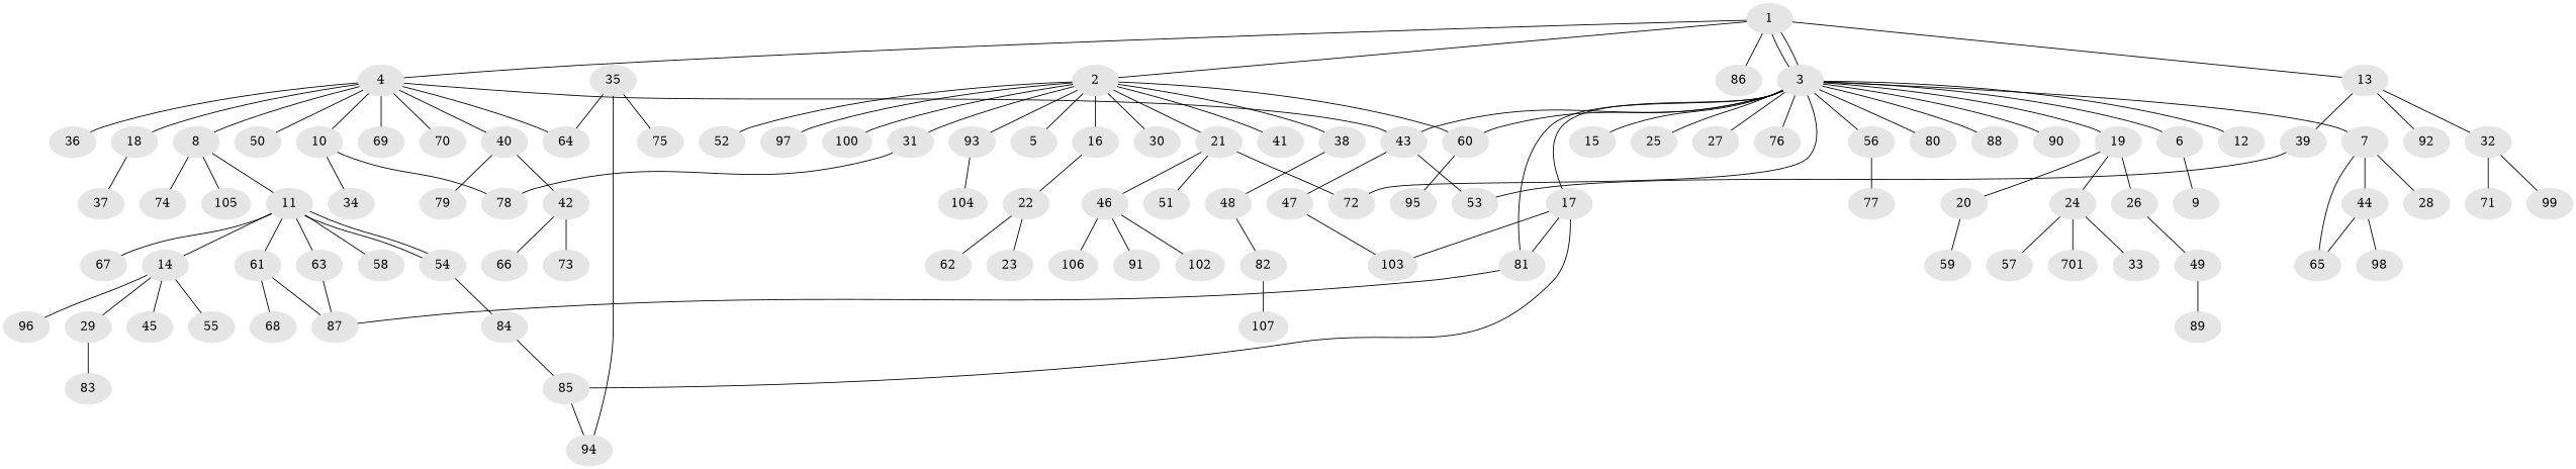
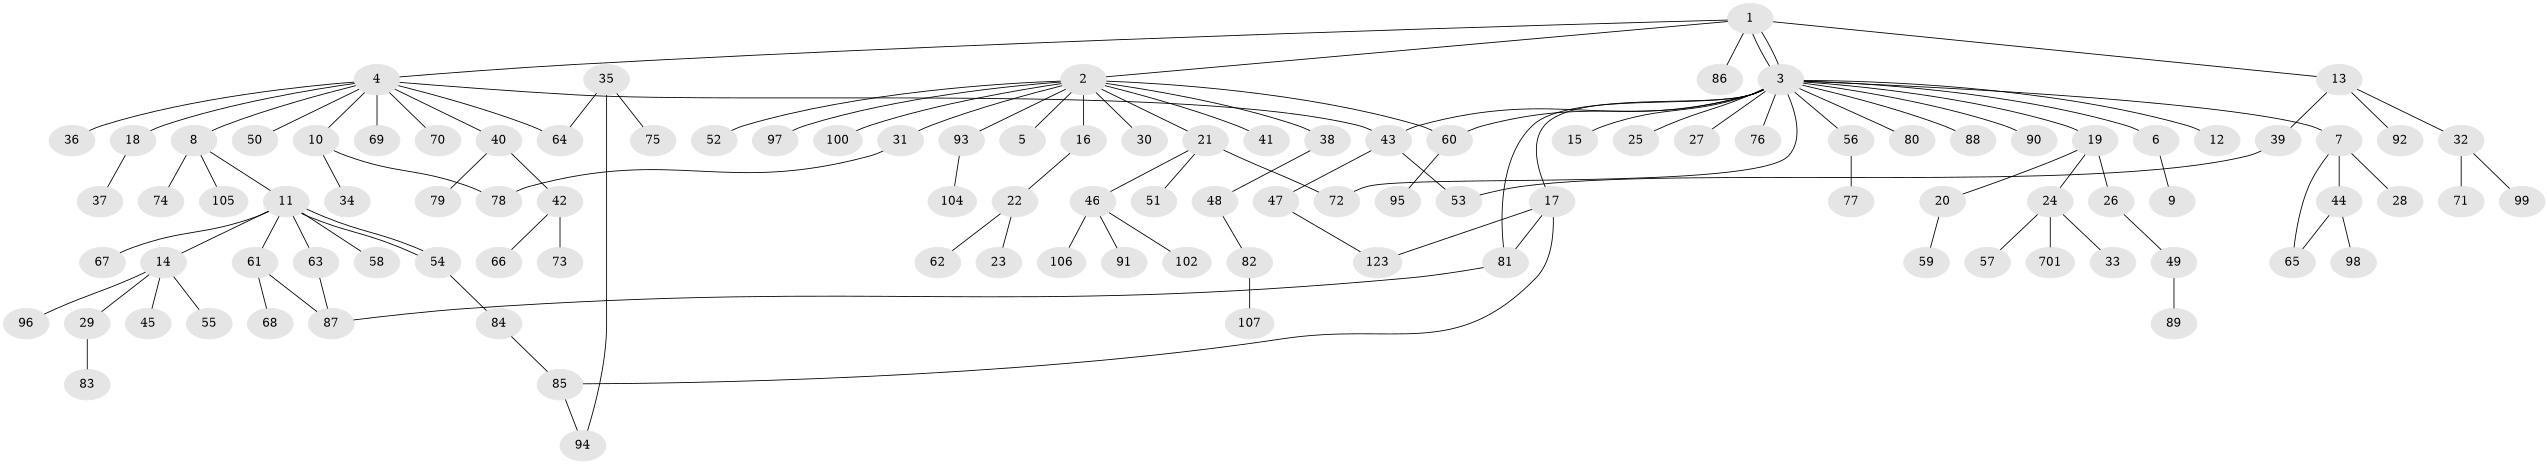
  graph {
    node [color=gray90 style=filled]
    1
    2
    3
    4
    13
    86
    5
    16
    21
    30
    31
    38
    41
    52
    60
    93
    97
    100
    6
    7
    12
    15
    17
    19
    25
    27
    43
    56
    72
    76
    80
    81
    88
    90
    8
    10
    18
    36
    40
    50
    69
    70
    64
    32
    39
    92
    22
    46
    51
    78
    48
    95
    104
    9
    28
    44
    65
    85
-   103
+   103 [label=123]
    20
    24
    26
    53
    47
    77
    87
    11
    74
    105
    34
    37
    35
    75
    94
    42
    79
    98
    14
    54
    58
    61
    63
    67
    29
    45
    55
    96
    84
    68
    71
    99
    83
    23
    62
    59
    33
    57
    n98 [label=701]
    49
    91
    102
    106
    89
    82
    66
    73
    107
    1 -- 2
    1 -- 3
    1 -- 3
    1 -- 4
    1 -- 13
    1 -- 86
    2 -- 5
    2 -- 16
    2 -- 21
    2 -- 30
    2 -- 31
    2 -- 38
    2 -- 41
    2 -- 52
    2 -- 60
    2 -- 93
    2 -- 97
    2 -- 100
    3 -- 60
    3 -- 6
    3 -- 7
    3 -- 12
    3 -- 15
    3 -- 17
    3 -- 19
    3 -- 25
    3 -- 27
    3 -- 43
    3 -- 56
    3 -- 72
    3 -- 76
    3 -- 80
    3 -- 81
    3 -- 88
    3 -- 90
    4 -- 43
    4 -- 8
    4 -- 10
    4 -- 18
    4 -- 36
    4 -- 40
    4 -- 50
    4 -- 69
    4 -- 70
    4 -- 64
    13 -- 32
    13 -- 39
    13 -- 92
    16 -- 22
    21 -- 72
    21 -- 46
    21 -- 51
    31 -- 78
    38 -- 48
    60 -- 95
    93 -- 104
    6 -- 9
    7 -- 28
    7 -- 44
    7 -- 65
    17 -- 81
    17 -- 85
    17 -- 103
    19 -- 20
    19 -- 24
    19 -- 26
    43 -- 53
    43 -- 47
    56 -- 77
    81 -- 87
    8 -- 11
    8 -- 74
    8 -- 105
    10 -- 78
    10 -- 34
    18 -- 37
    40 -- 42
    40 -- 79
    32 -- 71
    32 -- 99
    39 -- 53
    22 -- 23
    22 -- 62
    46 -- 91
    46 -- 102
    46 -- 106
    48 -- 82
    44 -- 65
    44 -- 98
    85 -- 94
    20 -- 59
    24 -- 33
    24 -- 57
    24 -- n98
    26 -- 49
    47 -- 103
    11 -- 14
    11 -- 54
    11 -- 54
    11 -- 58
    11 -- 61
    11 -- 63
    11 -- 67
    35 -- 64
    35 -- 75
    35 -- 94
    42 -- 66
    42 -- 73
    14 -- 29
    14 -- 45
    14 -- 55
    14 -- 96
    54 -- 84
    61 -- 87
    61 -- 68
    63 -- 87
    29 -- 83
    84 -- 85
    49 -- 89
    82 -- 107
  }
